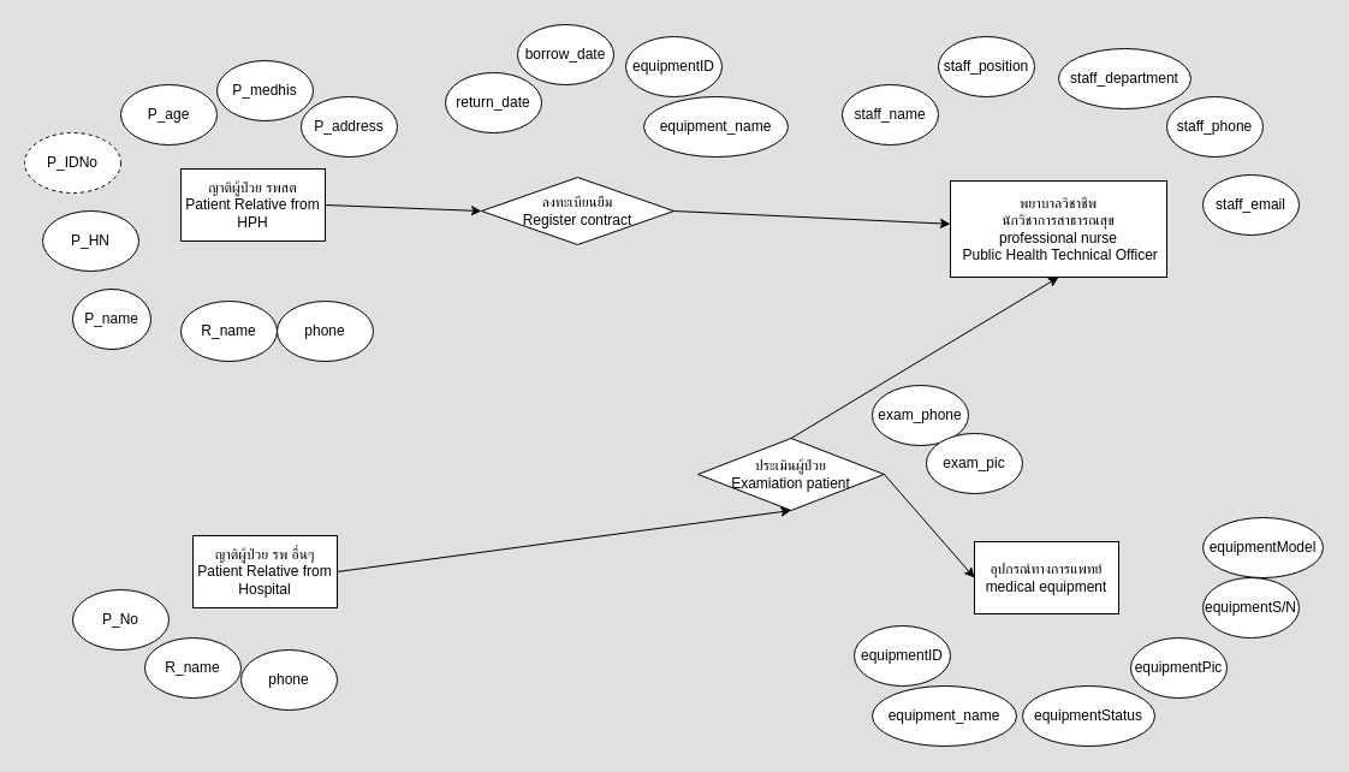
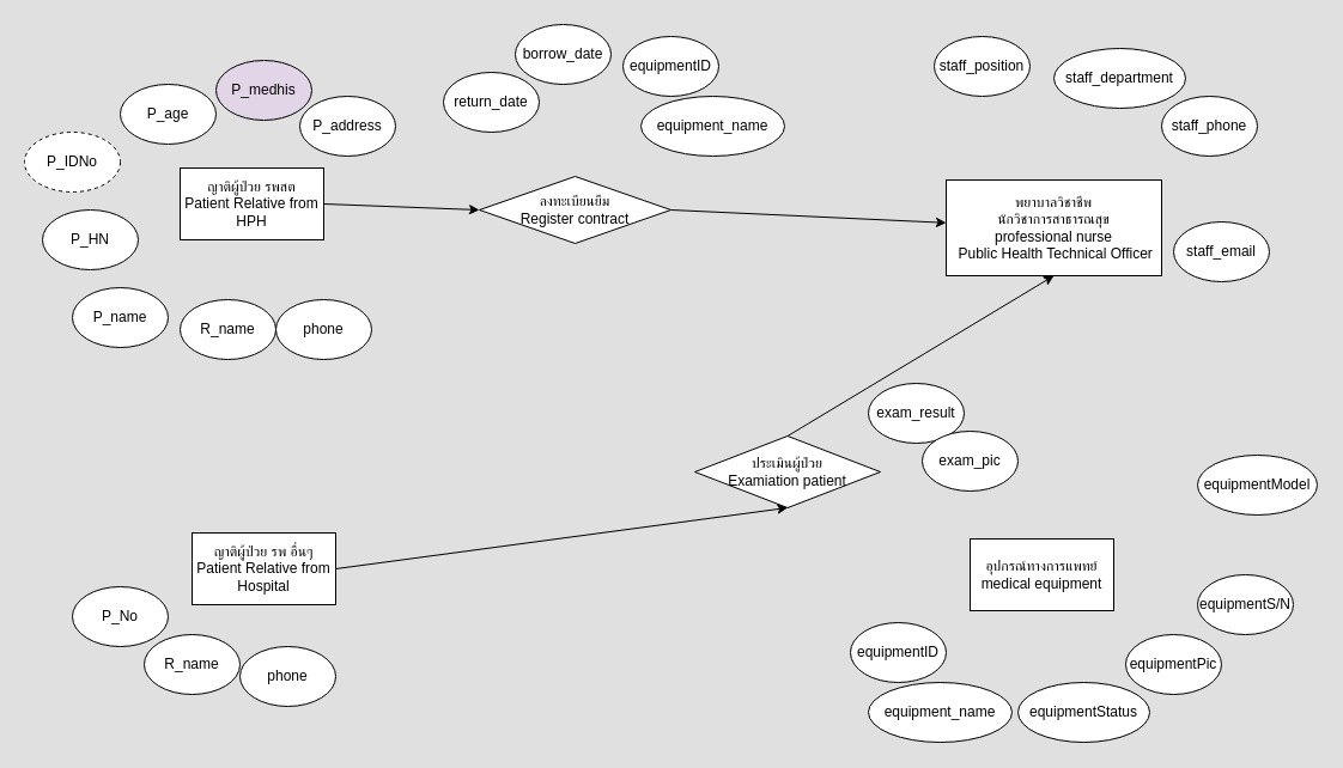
  <mxCell id="0" />
  <mxCell id="1" parent="0" />
  <mxCell id="2" style="rounded=0;orthogonalLoop=1;jettySize=auto;html=1;exitX=1;exitY=0.5;exitDx=0;exitDy=0;entryX=0;entryY=0.5;entryDx=0;entryDy=0;" edge="1" parent="1" source="3" target="9"><mxGeometry relative="1" as="geometry" /></mxCell>
  <mxCell id="3" value="ญาติผู้ป่วย รพสต&lt;br&gt;Patient Relative from HPH" style="rounded=0;whiteSpace=wrap;html=1;" vertex="1" parent="1"><mxGeometry x="150" y="140" width="120" height="60" as="geometry" /></mxCell>
  <mxCell id="4" value="พยาบาลวิชาชีพ&lt;br&gt;นักวิชาการสาธารณสุข&lt;br&gt;professional nurse&lt;br&gt;&amp;nbsp;Public Health Technical Officer" style="rounded=0;whiteSpace=wrap;html=1;" vertex="1" parent="1"><mxGeometry x="790" y="150" width="180" height="80" as="geometry" /></mxCell>
  <mxCell id="5" style="rounded=0;orthogonalLoop=1;jettySize=auto;html=1;exitX=1;exitY=0.5;exitDx=0;exitDy=0;entryX=0.5;entryY=1;entryDx=0;entryDy=0;" edge="1" parent="1" source="6" target="38"><mxGeometry relative="1" as="geometry" /></mxCell>
  <mxCell id="6" value="ญาติผู้ป่วย รพ อื่นๆ&lt;br&gt;Patient Relative from&lt;br&gt;Hospital" style="rounded=0;whiteSpace=wrap;html=1;" vertex="1" parent="1"><mxGeometry x="160" y="445" width="120" height="60" as="geometry" /></mxCell>
  <mxCell id="7" value="อุปกรณ์ทางการแพทย์&lt;div&gt;medical equipment&lt;/div&gt;" style="rounded=0;whiteSpace=wrap;html=1;" vertex="1" parent="1"><mxGeometry x="810" y="450" width="120" height="60" as="geometry" /></mxCell>
  <mxCell id="8" style="rounded=0;orthogonalLoop=1;jettySize=auto;html=1;exitX=1;exitY=0.5;exitDx=0;exitDy=0;" edge="1" parent="1" source="9" target="4"><mxGeometry relative="1" as="geometry" /></mxCell>
  <mxCell id="9" value="ลงทะเบียนยืม&lt;br&gt;Register contract" style="rhombus;whiteSpace=wrap;html=1;" vertex="1" parent="1"><mxGeometry x="400" y="147" width="160" height="56" as="geometry" /></mxCell>
- <mxCell id="10" value="P_name" style="ellipse;whiteSpace=wrap;html=1;" vertex="1" parent="1"><mxGeometry x="60" y="240" width="65" height="50" as="geometry" /></mxCell>
+ <mxCell id="10" value="P_name" style="ellipse;whiteSpace=wrap;html=1;" vertex="1" parent="1"><mxGeometry x="60" y="240" width="80" height="50" as="geometry" /></mxCell>
  <mxCell id="11" value="P_HN" style="ellipse;whiteSpace=wrap;html=1;" vertex="1" parent="1"><mxGeometry x="35" y="175" width="80" height="50" as="geometry" /></mxCell>
  <mxCell id="12" value="P_IDNo" style="ellipse;whiteSpace=wrap;html=1;dashed=1;" vertex="1" parent="1"><mxGeometry x="20" y="110" width="80" height="50" as="geometry" /></mxCell>
  <mxCell id="13" value="P_age" style="ellipse;whiteSpace=wrap;html=1;" vertex="1" parent="1"><mxGeometry x="100" y="70" width="80" height="50" as="geometry" /></mxCell>
  <mxCell id="14" value="P_address" style="ellipse;whiteSpace=wrap;html=1;" vertex="1" parent="1"><mxGeometry x="250" y="80" width="80" height="50" as="geometry" /></mxCell>
- <mxCell id="15" value="P_medhis" style="ellipse;whiteSpace=wrap;html=1;" vertex="1" parent="1"><mxGeometry x="180" y="50" width="80" height="50" as="geometry" /></mxCell>
+ <mxCell id="15" value="P_medhis" style="ellipse;whiteSpace=wrap;html=1;fillColor=#e1d5e7;" vertex="1" parent="1"><mxGeometry x="180" y="50" width="80" height="50" as="geometry" /></mxCell>
  <mxCell id="16" value="borrow_date" style="ellipse;whiteSpace=wrap;html=1;" vertex="1" parent="1"><mxGeometry x="430" y="20" width="80" height="50" as="geometry" /></mxCell>
  <mxCell id="17" value="return_date" style="ellipse;whiteSpace=wrap;html=1;" vertex="1" parent="1"><mxGeometry x="370" y="60" width="80" height="50" as="geometry" /></mxCell>
- <mxCell id="18" value="staff_name" style="ellipse;whiteSpace=wrap;html=1;" vertex="1" parent="1"><mxGeometry x="700" y="70" width="80" height="50" as="geometry" /></mxCell>
  <mxCell id="19" value="staff_position" style="ellipse;whiteSpace=wrap;html=1;" vertex="1" parent="1"><mxGeometry x="780" y="30" width="80" height="50" as="geometry" /></mxCell>
  <mxCell id="20" value="staff_department" style="ellipse;whiteSpace=wrap;html=1;" vertex="1" parent="1"><mxGeometry x="880" y="40" width="110" height="50" as="geometry" /></mxCell>
  <mxCell id="21" value="staff_phone" style="ellipse;whiteSpace=wrap;html=1;" vertex="1" parent="1"><mxGeometry x="970" y="80" width="80" height="50" as="geometry" /></mxCell>
- <mxCell id="22" value="staff_email" style="ellipse;whiteSpace=wrap;html=1;" vertex="1" parent="1"><mxGeometry x="1000" y="145" width="80" height="50" as="geometry" /></mxCell>
+ <mxCell id="22" value="staff_email" style="ellipse;whiteSpace=wrap;html=1;" vertex="1" parent="1"><mxGeometry x="980" y="185" width="80" height="50" as="geometry" /></mxCell>
  <mxCell id="23" value="equipmentID" style="ellipse;whiteSpace=wrap;html=1;" vertex="1" parent="1"><mxGeometry x="520" y="30" width="80" height="50" as="geometry" /></mxCell>
  <mxCell id="24" value="equipment_name" style="ellipse;whiteSpace=wrap;html=1;" vertex="1" parent="1"><mxGeometry x="535" y="80" width="120" height="50" as="geometry" /></mxCell>
  <mxCell id="25" value="equipmentID" style="ellipse;whiteSpace=wrap;html=1;" vertex="1" parent="1"><mxGeometry x="710" y="520" width="80" height="50" as="geometry" /></mxCell>
  <mxCell id="26" value="equipment_name" style="ellipse;whiteSpace=wrap;html=1;" vertex="1" parent="1"><mxGeometry x="725" y="570" width="120" height="50" as="geometry" /></mxCell>
  <mxCell id="27" value="equipmentStatus" style="ellipse;whiteSpace=wrap;html=1;" vertex="1" parent="1"><mxGeometry x="850" y="570" width="110" height="50" as="geometry" /></mxCell>
  <mxCell id="28" value="equipmentPic" style="ellipse;whiteSpace=wrap;html=1;" vertex="1" parent="1"><mxGeometry x="940" y="530" width="80" height="50" as="geometry" /></mxCell>
  <mxCell id="29" value="equipmentS/N" style="ellipse;whiteSpace=wrap;html=1;" vertex="1" parent="1"><mxGeometry x="1000" y="480" width="80" height="50" as="geometry" /></mxCell>
- <mxCell id="30" value="equipmentModel" style="ellipse;whiteSpace=wrap;html=1;" vertex="1" parent="1"><mxGeometry x="1000" y="430" width="100" height="50" as="geometry" /></mxCell>
+ <mxCell id="30" value="equipmentModel" style="ellipse;whiteSpace=wrap;html=1;" vertex="1" parent="1"><mxGeometry x="1000" y="380" width="100" height="50" as="geometry" /></mxCell>
  <mxCell id="31" value="P_No" style="ellipse;whiteSpace=wrap;html=1;" vertex="1" parent="1"><mxGeometry x="60" y="490" width="80" height="50" as="geometry" /></mxCell>
  <mxCell id="32" value="phone" style="ellipse;whiteSpace=wrap;html=1;" vertex="1" parent="1"><mxGeometry x="230" y="250" width="80" height="50" as="geometry" /></mxCell>
  <mxCell id="33" value="R_name" style="ellipse;whiteSpace=wrap;html=1;" vertex="1" parent="1"><mxGeometry x="150" y="250" width="80" height="50" as="geometry" /></mxCell>
  <mxCell id="34" value="R_name" style="ellipse;whiteSpace=wrap;html=1;" vertex="1" parent="1"><mxGeometry x="120" y="530" width="80" height="50" as="geometry" /></mxCell>
  <mxCell id="35" value="phone" style="ellipse;whiteSpace=wrap;html=1;" vertex="1" parent="1"><mxGeometry x="200" y="540" width="80" height="50" as="geometry" /></mxCell>
  <mxCell id="36" style="rounded=0;orthogonalLoop=1;jettySize=auto;html=1;exitX=0.5;exitY=0;exitDx=0;exitDy=0;entryX=0.5;entryY=1;entryDx=0;entryDy=0;" edge="1" parent="1" source="38" target="4"><mxGeometry relative="1" as="geometry" /></mxCell>
- <mxCell id="37" style="rounded=0;orthogonalLoop=1;jettySize=auto;html=1;exitX=1;exitY=0.5;exitDx=0;exitDy=0;entryX=0;entryY=0.5;entryDx=0;entryDy=0;" edge="1" parent="1" source="38" target="7"><mxGeometry relative="1" as="geometry" /></mxCell>
  <mxCell id="38" value="ประเมินผู้ป่วย&lt;br&gt;Examiation patient" style="rhombus;whiteSpace=wrap;html=1;" vertex="1" parent="1"><mxGeometry x="580" y="364" width="155" height="60" as="geometry" /></mxCell>
- <mxCell id="39" value="exam_phone" style="ellipse;whiteSpace=wrap;html=1;" vertex="1" parent="1"><mxGeometry x="725" y="320" width="80" height="50" as="geometry" /></mxCell>
+ <mxCell id="39" value="exam_result" style="ellipse;whiteSpace=wrap;html=1;" vertex="1" parent="1"><mxGeometry x="725" y="320" width="80" height="50" as="geometry" /></mxCell>
  <mxCell id="40" value="exam_pic" style="ellipse;whiteSpace=wrap;html=1;" vertex="1" parent="1"><mxGeometry x="770" y="360" width="80" height="50" as="geometry" /></mxCell>
